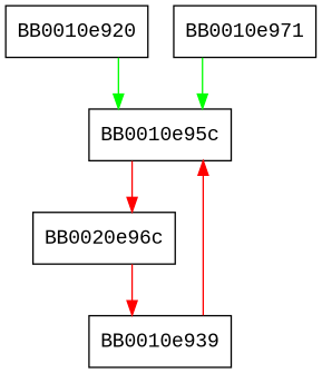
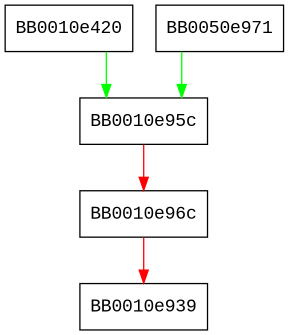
  digraph {
    fontname="Liberation Mono"
    splines=ortho
    node [fontname="Liberation Mono" shape=box]
    edge [color=red fontname="Liberation Mono"]
-   BB0010e920
+   BB0010e920 [label=BB0010e420]
    BB0010e95c
-   BB0010e96c [label=BB0020e96c]
+   BB0010e96c
    BB0010e939
-   BB0010e971
+   BB0010e971 [label=BB0050e971]
    BB0010e920 -> BB0010e95c [color=green]
    BB0010e95c -> BB0010e96c
    BB0010e96c -> BB0010e939
-   BB0010e939 -> BB0010e95c
    BB0010e971 -> BB0010e95c [color=green]
  }
